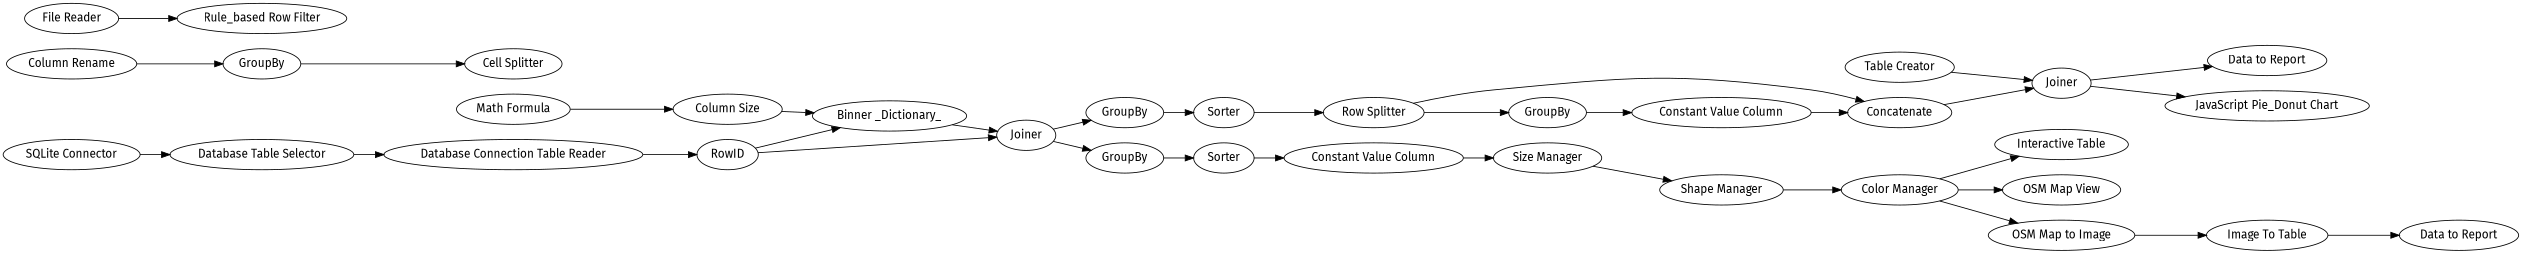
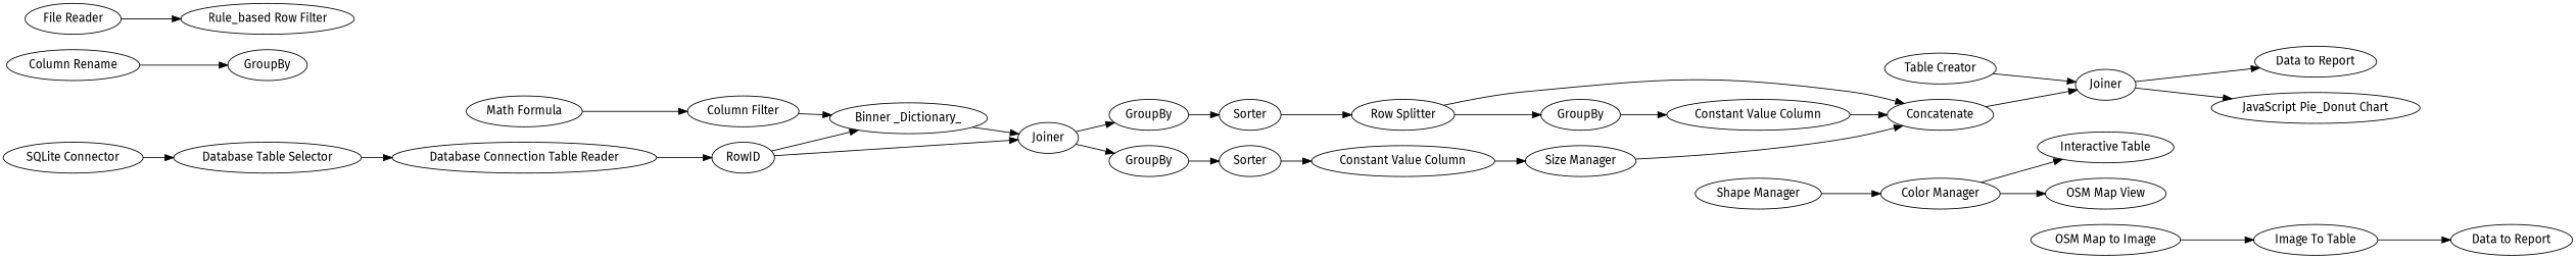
  digraph {
    fontname="Fira Sans"
    rankdir=LR
    node [fontname="Fira Sans"]
    edge [fontname="Fira Sans"]
    n1 [label="Constant Value Column"]
    n2 [label=Concatenate]
    n3 [label=Joiner]
    n4 [label="SQLite Connector"]
    n5 [label="Database Table Selector"]
    n6 [label="Database Connection Table Reader"]
    n7 [label=RowID]
    n8 [label="Binner _Dictionary_"]
    n9 [label=Joiner]
    n10 [label=GroupBy]
    n11 [label=GroupBy]
    n12 [label="Image To Table"]
    n13 [label="Data to Report"]
    n14 [label="Column Rename"]
    n15 [label=GroupBy]
-   n16 [label="Cell Splitter"]
    n17 [label="Size Manager"]
    n18 [label="Shape Manager"]
    n19 [label="Color Manager"]
    n20 [label="Math Formula"]
-   n21 [label="Column Size"]
+   n21 [label="Column Filter"]
    n22 [label="Table Creator"]
    n23 [label="Data to Report"]
    n24 [label="JavaScript Pie_Donut Chart"]
    n25 [label="Interactive Table"]
    n26 [label="Row Splitter"]
    n27 [label=GroupBy]
    n28 [label="Rule_based Row Filter"]
    n29 [label=Sorter]
    n30 [label="Constant Value Column"]
    n31 [label="File Reader"]
    n32 [label=Sorter]
    n33 [label="OSM Map View"]
    n34 [label="OSM Map to Image"]
    n1 -> n2
    n2 -> n3
    n3 -> n23
    n3 -> n24
    n4 -> n5
    n5 -> n6
    n6 -> n7
    n7 -> n8
    n7 -> n9
    n8 -> n9
    n9 -> n10
    n9 -> n11
    n10 -> n32
    n11 -> n29
    n12 -> n13
    n14 -> n15
-   n15 -> n16
-   n17 -> n18
+   n17 -> n2
    n18 -> n19
    n19 -> n25
    n19 -> n33
-   n19 -> n34
    n20 -> n21
    n21 -> n8
    n22 -> n3
    n26 -> n2
    n26 -> n27
    n27 -> n1
    n29 -> n30
    n30 -> n17
    n31 -> n28
    n32 -> n26
    n34 -> n12
  }
